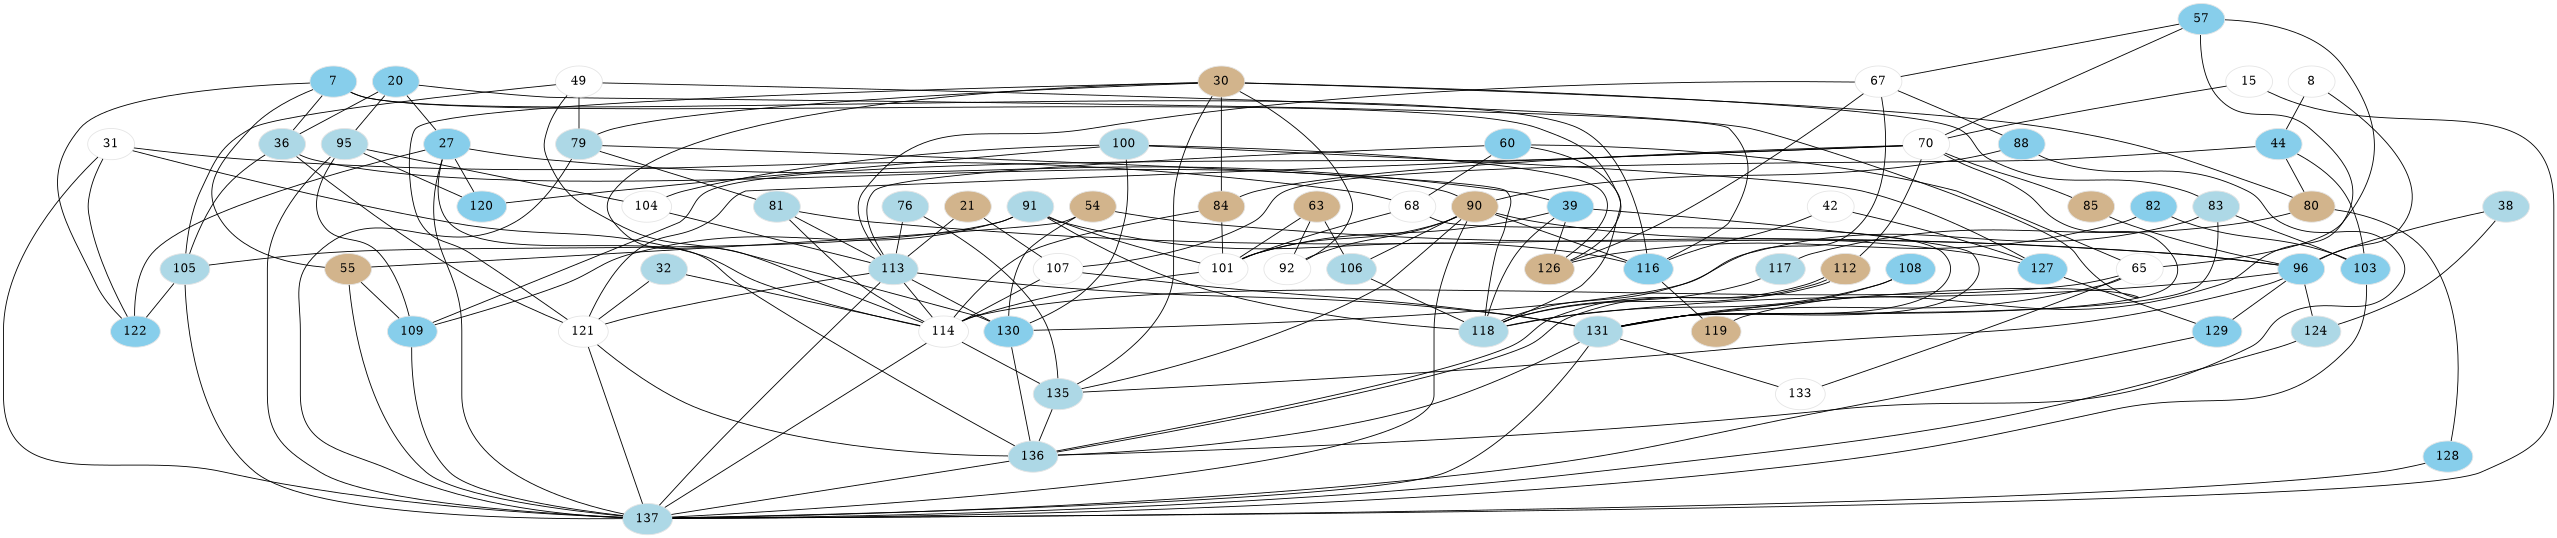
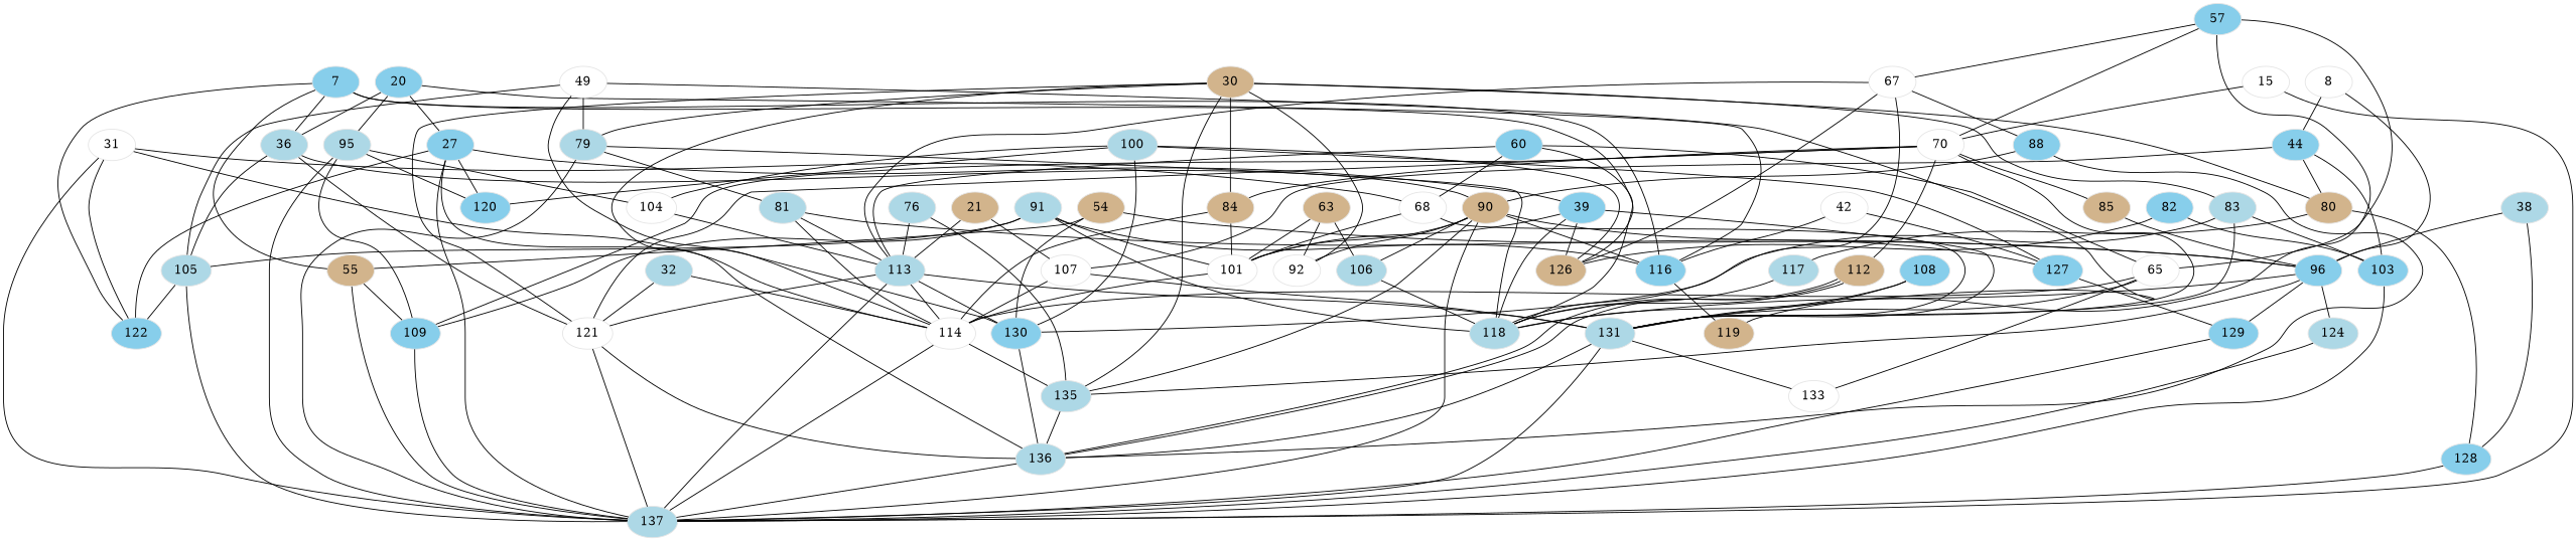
  graph {
    node [color=gray90 fillcolor=lightblue style=filled]
    36
    7 [fillcolor=skyblue]
    55 [fillcolor=tan]
    116 [fillcolor=skyblue super="+78"]
    122 [fillcolor=skyblue super="+28"]
    126 [fillcolor=tan]
    121 [fillcolor=white super="+86"]
    90 [fillcolor=tan super="+89"]
    105 [super="+3"]
    137 [super="+132+123+134"]
    109 [fillcolor=skyblue super="+71"]
    119 [fillcolor=tan]
    8 [fillcolor=white]
    44 [fillcolor=skyblue]
    96 [fillcolor=skyblue super="+41+73"]
    107 [fillcolor=white]
    80 [fillcolor=tan super="+75"]
    103 [fillcolor=skyblue]
    135 [super="+52+125+18+115"]
    118 [super="+45+19+10"]
    124
    129 [fillcolor=skyblue]
    70 [fillcolor=white super="+23"]
    84 [fillcolor=tan super="+74"]
    131 [super="+9+16+111+69"]
    85 [fillcolor=tan]
    112 [fillcolor=tan]
    15 [fillcolor=white]
    27 [fillcolor=skyblue super="+5"]
    39 [fillcolor=skyblue]
    120 [fillcolor=skyblue]
    136 [super="+98"]
    20 [fillcolor=skyblue]
    95 [super="+6"]
    104 [fillcolor=white]
    21 [fillcolor=tan]
    113 [super="+26+40+93+34"]
    114 [fillcolor=white super="+46+99+97"]
    130 [fillcolor=skyblue super="+14+56"]
    101 [fillcolor=white super="+43+51+35"]
    30 [fillcolor=tan super="+2"]
    83
    92 [fillcolor=white]
    79 [super="+47"]
    128 [fillcolor=skyblue]
    117
    31 [fillcolor=white super="+1"]
    68 [fillcolor=white]
    32
    127 [fillcolor=skyblue]
    106
    133 [fillcolor=white]
    42 [fillcolor=white]
    81 [super="+77"]
    49 [fillcolor=white]
    54 [fillcolor=tan super="+29"]
    57 [fillcolor=skyblue super="+25"]
    65 [fillcolor=white]
    67 [fillcolor=white super="+53"]
    88 [fillcolor=skyblue]
    n61 [label=38]
    60 [fillcolor=skyblue]
    63 [fillcolor=tan]
    76
    82 [fillcolor=skyblue]
    91 [super="+59"]
    100 [super="+94"]
    108 [fillcolor=skyblue]
    36 -- 121
    36 -- 90
    36 -- 105
    7 -- 36
    7 -- 55
    7 -- 116 [weight=2]
    7 -- 122
    7 -- 126
    55 -- 137
    55 -- 109
    116 -- 119
    121 -- 137
    121 -- 136 [weight=2]
    90 -- 116 [weight=2]
    90 -- 137
    90 -- 135
    90 -- 101 [weight=2]
    90 -- 92
    90 -- 127
    90 -- 106
    105 -- 122
    105 -- 137 [weight=2]
    109 -- 137 [weight=2]
    8 -- 44
    8 -- 96
    44 -- 107
    44 -- 80
    44 -- 103
    96 -- 135 [weight=2]
    96 -- 118
    96 -- 124
    96 -- 129
    107 -- 131
    107 -- 114
    80 -- 128
    80 -- 117
    103 -- 137
    135 -- 136 [weight=2]
    124 -- 137
    129 -- 137
    70 -- 121 [weight=2]
    70 -- 109
    70 -- 84
    70 -- 131
    70 -- 85
    70 -- 112
    84 -- 114 [weight=2]
    84 -- 101 [weight=2]
    131 -- 137 [weight=3]
    131 -- 136
    131 -- 133
    85 -- 96
    112 -- 118
    112 -- 136
    112 -- 136
    15 -- 137
    15 -- 70
    27 -- 122 [weight=2]
    27 -- 137
    27 -- 39
    27 -- 120
    27 -- 136
    39 -- 126
    39 -- 118
    39 -- 131
    39 -- 101
    136 -- 137 [weight=2]
    20 -- 36
    20 -- 116
    20 -- 27
    20 -- 95
    95 -- 137 [weight=3]
    95 -- 109 [weight=2]
    95 -- 120
    95 -- 104
    104 -- 113
    21 -- 107
    21 -- 113
    113 -- 121
    113 -- 137
    113 -- 131 [weight=4]
    113 -- 114 [weight=3]
    113 -- 130 [weight=2]
    114 -- 137
    114 -- 135 [weight=3]
    130 -- 136
    101 -- 114
    30 -- 121
    30 -- 80 [weight=2]
    30 -- 135 [weight=2]
    30 -- 84 [weight=2]
    30 -- 114
    30 -- 83 [weight=2]
    30 -- 92
    30 -- 79
    83 -- 103
    83 -- 131
    83 -- 130
    79 -- 137 [weight=2]
    79 -- 118
    79 -- 81 [weight=2]
    128 -- 137 [weight=2]
    117 -- 118
    31 -- 122
    31 -- 137
    31 -- 114
    31 -- 68
    68 -- 131
    68 -- 101
    32 -- 121
    32 -- 114
    127 -- 129
    106 -- 118
    42 -- 116
    42 -- 127
    81 -- 96 [weight=2]
    81 -- 113 [weight=2]
    81 -- 114
    49 -- 105
    49 -- 131
    49 -- 130
    49 -- 79 [weight=2]
    54 -- 55
    54 -- 96
    54 -- 130 [weight=2]
    57 -- 119
    57 -- 70
    57 -- 65 [weight=2]
    57 -- 67
    65 -- 131
    65 -- 114 [weight=4]
    65 -- 133
    67 -- 126
    67 -- 118
    67 -- 113
    67 -- 88
    88 -- 90
    88 -- 136
    n61 -- 96
-   n61 -- 124
+   n61 -- 128
    60 -- 118
    60 -- 113
    60 -- 68
    60 -- 65
    63 -- 101
    63 -- 92
    63 -- 106
    76 -- 135
    76 -- 113
    82 -- 126
    82 -- 103
    91 -- 116
    91 -- 105
    91 -- 109
    91 -- 118 [weight=2]
    91 -- 101
    100 -- 126
    100 -- 120
    100 -- 104
    100 -- 130
    100 -- 127
    108 -- 118
    108 -- 131
  }
